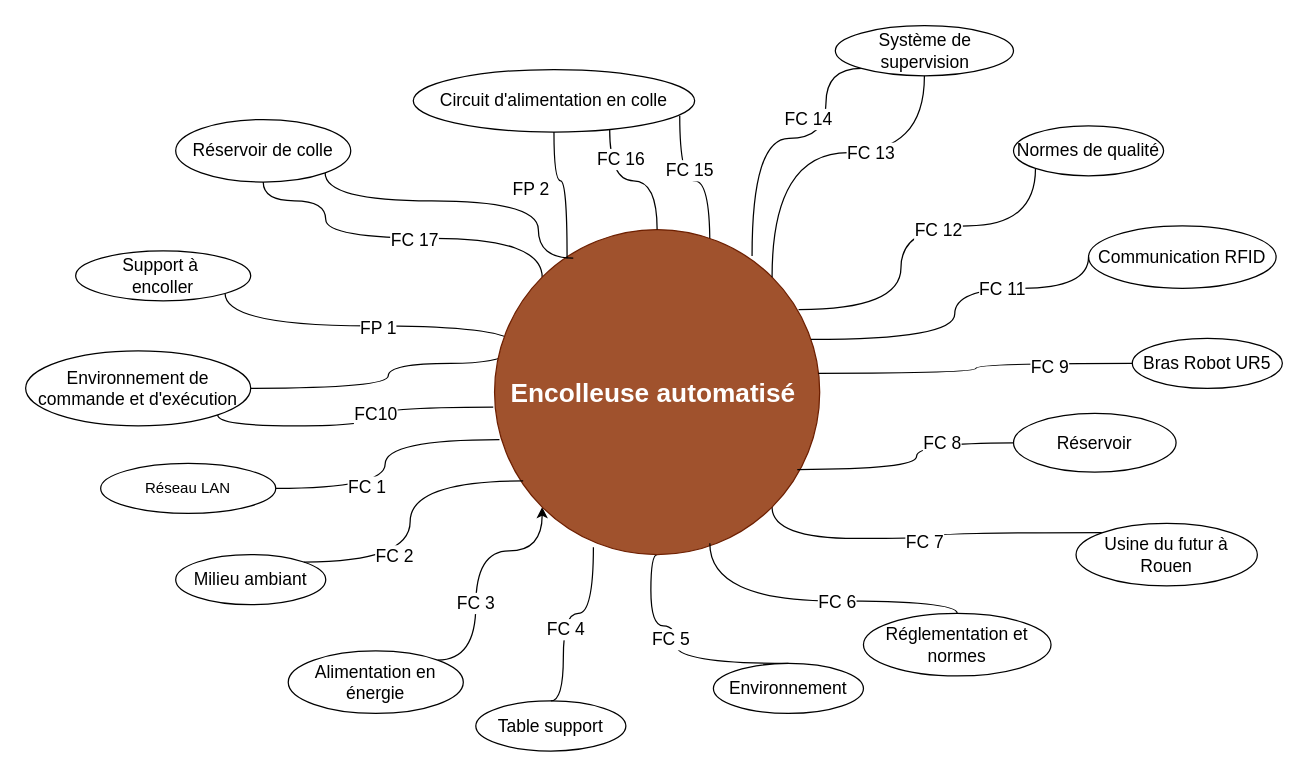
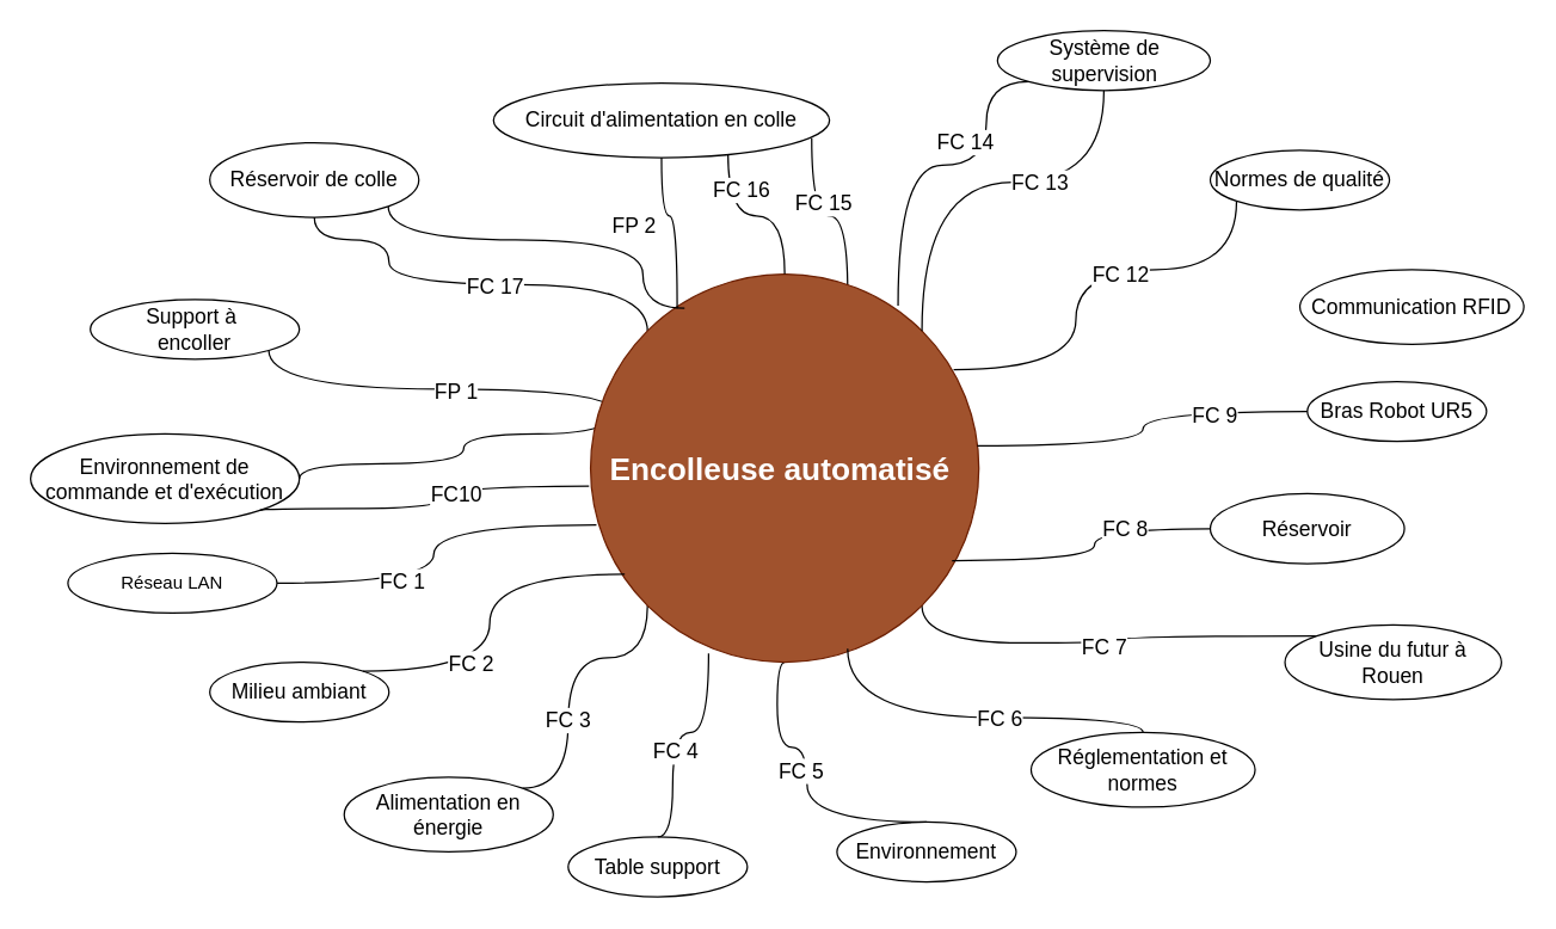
  <mxCell id="0" />
  <mxCell id="1" parent="0" />
  <mxCell id="2" style="edgeStyle=orthogonalEdgeStyle;rounded=0;orthogonalLoop=1;jettySize=auto;html=1;exitX=1;exitY=1;exitDx=0;exitDy=0;entryX=1;entryY=0.5;entryDx=0;entryDy=0;curved=1;endArrow=none;startFill=0;" edge="1" parent="1" source="4" target="8"><mxGeometry relative="1" as="geometry"><Array as="points"><mxPoint x="180" y="260" /><mxPoint x="410" y="260" /><mxPoint x="410" y="290" /><mxPoint x="310" y="290" /><mxPoint x="310" y="310" /></Array></mxGeometry></mxCell>
  <mxCell id="3" value="&lt;span style=&quot;font-size: 14px;&quot;&gt;FP 1&lt;/span&gt;" style="edgeLabel;html=1;align=center;verticalAlign=middle;resizable=0;points=[];" vertex="1" connectable="0" parent="2"><mxGeometry x="-0.426" y="-1" relative="1" as="geometry"><mxPoint as="offset" /></mxGeometry></mxCell>
  <mxCell id="4" value="Support à&amp;nbsp;&lt;div&gt;encoller&lt;/div&gt;" style="ellipse;whiteSpace=wrap;html=1;fontSize=14;" parent="1" vertex="1"><mxGeometry x="60" y="200" width="140" height="40" as="geometry" /></mxCell>
  <mxCell id="5" style="edgeStyle=orthogonalEdgeStyle;rounded=0;orthogonalLoop=1;jettySize=auto;html=1;exitX=0.5;exitY=1;exitDx=0;exitDy=0;entryX=0;entryY=0;entryDx=0;entryDy=0;curved=1;endArrow=none;startFill=0;" edge="1" parent="1" source="7" target="30"><mxGeometry relative="1" as="geometry"><Array as="points"><mxPoint x="260" y="160" /><mxPoint x="260" y="190" /><mxPoint x="433" y="190" /></Array></mxGeometry></mxCell>
  <mxCell id="6" value="&lt;span style=&quot;font-size: 14px;&quot;&gt;FC 17&lt;/span&gt;" style="edgeLabel;html=1;align=center;verticalAlign=middle;resizable=0;points=[];" vertex="1" connectable="0" parent="5"><mxGeometry x="-0.197" y="-1" relative="1" as="geometry"><mxPoint x="45" as="offset" /></mxGeometry></mxCell>
  <mxCell id="7" value="Réservoir de colle" style="ellipse;whiteSpace=wrap;html=1;fontSize=14;" parent="1" vertex="1"><mxGeometry x="140" y="95" width="140" height="50" as="geometry" /></mxCell>
- <mxCell id="8" value="&lt;span style=&quot;font-size: 14px;&quot;&gt;Environnement de commande et d'exécution&lt;/span&gt;" style="ellipse;whiteSpace=wrap;html=1;" parent="1" vertex="1"><mxGeometry x="20" y="280" width="180" height="60" as="geometry" /></mxCell>
- <mxCell id="9" value="Réseau LAN" style="ellipse;whiteSpace=wrap;html=1;" parent="1" vertex="1"><mxGeometry x="80" y="370" width="140" height="40" as="geometry" /></mxCell>
+ <mxCell id="8" value="&lt;span style=&quot;font-size: 14px;&quot;&gt;Environnement de commande et d'exécution&lt;/span&gt;" style="ellipse;whiteSpace=wrap;html=1;" parent="1" vertex="1"><mxGeometry x="20" y="290" width="180" height="60" as="geometry" /></mxCell>
+ <mxCell id="9" value="Réseau LAN" style="ellipse;whiteSpace=wrap;html=1;" parent="1" vertex="1"><mxGeometry x="45" y="370" width="140" height="40" as="geometry" /></mxCell>
  <mxCell id="10" value="Milieu ambiant" style="ellipse;whiteSpace=wrap;html=1;fontSize=14;" parent="1" vertex="1"><mxGeometry x="140" y="443" width="120" height="40" as="geometry" /></mxCell>
- <mxCell id="11" style="edgeStyle=orthogonalEdgeStyle;rounded=0;orthogonalLoop=1;jettySize=auto;html=1;exitX=1;exitY=0;exitDx=0;exitDy=0;entryX=0;entryY=1;entryDx=0;entryDy=0;curved=1;endArrow=classic;startFill=0;" edge="1" parent="1" source="13" target="30"><mxGeometry relative="1" as="geometry"><Array as="points"><mxPoint x="380" y="527" /><mxPoint x="380" y="440" /><mxPoint x="433" y="440" /></Array></mxGeometry></mxCell>
+ <mxCell id="11" style="edgeStyle=orthogonalEdgeStyle;rounded=0;orthogonalLoop=1;jettySize=auto;html=1;exitX=1;exitY=0;exitDx=0;exitDy=0;entryX=0;entryY=1;entryDx=0;entryDy=0;curved=1;endArrow=none;startFill=0;" edge="1" parent="1" source="13" target="30"><mxGeometry relative="1" as="geometry"><Array as="points"><mxPoint x="380" y="527" /><mxPoint x="380" y="440" /><mxPoint x="433" y="440" /></Array></mxGeometry></mxCell>
  <mxCell id="12" value="&lt;span style=&quot;font-size: 14px;&quot;&gt;FC 3&lt;/span&gt;" style="edgeLabel;html=1;align=center;verticalAlign=middle;resizable=0;points=[];" vertex="1" connectable="0" parent="11"><mxGeometry x="-0.264" y="1" relative="1" as="geometry"><mxPoint as="offset" /></mxGeometry></mxCell>
  <mxCell id="13" value="Alimentation en énergie" style="ellipse;whiteSpace=wrap;html=1;fontSize=14;" parent="1" vertex="1"><mxGeometry x="230" y="520" width="140" height="50" as="geometry" /></mxCell>
  <mxCell id="14" value="Table support" style="ellipse;whiteSpace=wrap;html=1;fontSize=14;" parent="1" vertex="1"><mxGeometry x="380" y="560" width="120" height="40" as="geometry" /></mxCell>
  <mxCell id="15" style="edgeStyle=orthogonalEdgeStyle;rounded=0;orthogonalLoop=1;jettySize=auto;html=1;exitX=0.5;exitY=0;exitDx=0;exitDy=0;entryX=0.5;entryY=1;entryDx=0;entryDy=0;curved=1;endArrow=none;startFill=0;" edge="1" parent="1" source="17" target="30"><mxGeometry relative="1" as="geometry"><Array as="points"><mxPoint x="540" y="500" /><mxPoint x="520" y="500" /><mxPoint x="520" y="443" /></Array></mxGeometry></mxCell>
  <mxCell id="16" value="&lt;span style=&quot;font-size: 14px;&quot;&gt;FC 5&lt;/span&gt;" style="edgeLabel;html=1;align=center;verticalAlign=middle;resizable=0;points=[];" vertex="1" connectable="0" parent="15"><mxGeometry x="-0.028" y="1" relative="1" as="geometry"><mxPoint x="-4" y="-12" as="offset" /></mxGeometry></mxCell>
- <mxCell id="17" value="Environnement" style="ellipse;whiteSpace=wrap;html=1;fontSize=14;" parent="1" vertex="1"><mxGeometry x="570" y="530" width="120" height="40" as="geometry" /></mxCell>
+ <mxCell id="17" value="Environnement" style="ellipse;whiteSpace=wrap;html=1;fontSize=14;" parent="1" vertex="1"><mxGeometry x="560" y="550" width="120" height="40" as="geometry" /></mxCell>
  <mxCell id="18" value="Réglementation et normes" style="ellipse;whiteSpace=wrap;html=1;fontSize=14;" parent="1" vertex="1"><mxGeometry x="690" y="490" width="150" height="50" as="geometry" /></mxCell>
  <mxCell id="19" value="Réservoir" style="ellipse;whiteSpace=wrap;html=1;fontSize=14;" parent="1" vertex="1"><mxGeometry x="810" y="330" width="130" height="47" as="geometry" /></mxCell>
  <mxCell id="20" style="edgeStyle=orthogonalEdgeStyle;rounded=0;orthogonalLoop=1;jettySize=auto;html=1;exitX=0;exitY=0;exitDx=0;exitDy=0;entryX=1;entryY=1;entryDx=0;entryDy=0;curved=1;endArrow=none;startFill=0;" edge="1" parent="1" source="21" target="30"><mxGeometry relative="1" as="geometry"><Array as="points"><mxPoint x="751" y="430" /><mxPoint x="617" y="430" /></Array></mxGeometry></mxCell>
  <mxCell id="21" value="Usine du futur à Rouen" style="ellipse;whiteSpace=wrap;html=1;fontSize=14;" parent="1" vertex="1"><mxGeometry x="860" y="418" width="145" height="50" as="geometry" /></mxCell>
  <mxCell id="22" value="FC 7" style="edgeLabel;html=1;align=center;verticalAlign=middle;resizable=0;points=[];fontSize=14;" vertex="1" connectable="0" parent="1"><mxGeometry x="750" y="430.004" as="geometry"><mxPoint x="-12" y="2" as="offset" /></mxGeometry></mxCell>
- <mxCell id="23" value="Bras Robot UR5" style="ellipse;whiteSpace=wrap;html=1;fontSize=14;" vertex="1" parent="1"><mxGeometry x="905" y="270" width="120" height="40" as="geometry" /></mxCell>
+ <mxCell id="23" value="Bras Robot UR5" style="ellipse;whiteSpace=wrap;html=1;fontSize=14;" vertex="1" parent="1"><mxGeometry x="875" y="255" width="120" height="40" as="geometry" /></mxCell>
  <mxCell id="24" value="Communication RFID" style="ellipse;whiteSpace=wrap;html=1;fontSize=14;" vertex="1" parent="1"><mxGeometry x="870" y="180" width="150" height="50" as="geometry" /></mxCell>
  <mxCell id="25" value="Normes de qualité" style="ellipse;whiteSpace=wrap;html=1;fontSize=14;" vertex="1" parent="1"><mxGeometry x="810" width="120" height="40" as="geometry" y="100" /></mxCell>
  <mxCell id="26" style="edgeStyle=orthogonalEdgeStyle;rounded=0;orthogonalLoop=1;jettySize=auto;html=1;exitX=0.947;exitY=0.74;exitDx=0;exitDy=0;entryX=0.662;entryY=0.042;entryDx=0;entryDy=0;curved=1;exitPerimeter=0;entryPerimeter=0;endArrow=none;startFill=0;" edge="1" parent="1" source="28" target="30"><mxGeometry relative="1" as="geometry" /></mxCell>
  <mxCell id="27" value="&lt;span style=&quot;font-size: 14px;&quot;&gt;FC 15&lt;/span&gt;" style="edgeLabel;html=1;align=center;verticalAlign=middle;resizable=0;points=[];" vertex="1" connectable="0" parent="26"><mxGeometry x="-0.305" y="7" relative="1" as="geometry"><mxPoint as="offset" /></mxGeometry></mxCell>
  <mxCell id="28" value="Circuit d'alimentation en colle" style="ellipse;whiteSpace=wrap;html=1;fontSize=14;" vertex="1" parent="1"><mxGeometry x="330" y="55" width="225" height="50" as="geometry" /></mxCell>
  <mxCell id="29" value="FP 2" style="edgeLabel;html=1;align=center;verticalAlign=middle;resizable=0;points=[];fontSize=14;" vertex="1" connectable="0" parent="1"><mxGeometry x="469.998" y="230" as="geometry"><mxPoint x="-46" y="-80" as="offset" /></mxGeometry></mxCell>
  <mxCell id="30" value="&lt;b&gt;&lt;font style=&quot;font-size: 21px;&quot;&gt;Encolleuse automatisé&amp;nbsp;&lt;/font&gt;&lt;/b&gt;" style="ellipse;whiteSpace=wrap;html=1;aspect=fixed;fillColor=#a0522d;strokeColor=#6D1F00;fontColor=#ffffff;fontSize=14;" parent="1" vertex="1"><mxGeometry x="395" y="183" width="260" height="260" as="geometry" /></mxCell>
  <mxCell id="31" style="edgeStyle=orthogonalEdgeStyle;rounded=0;orthogonalLoop=1;jettySize=auto;html=1;exitX=0;exitY=1;exitDx=0;exitDy=0;entryX=0.792;entryY=0.081;entryDx=0;entryDy=0;curved=1;endArrow=none;startFill=0;entryPerimeter=0;" edge="1" parent="1" source="33" target="30"><mxGeometry relative="1" as="geometry"><Array as="points"><mxPoint x="660" y="54" /><mxPoint x="660" y="110" /><mxPoint x="601" y="110" /></Array></mxGeometry></mxCell>
  <mxCell id="32" value="&lt;span style=&quot;font-size: 14px;&quot;&gt;FC 14&lt;/span&gt;" style="edgeLabel;html=1;align=center;verticalAlign=middle;resizable=0;points=[];" vertex="1" connectable="0" parent="31"><mxGeometry x="-0.425" y="-15" relative="1" as="geometry"><mxPoint y="1" as="offset" /></mxGeometry></mxCell>
  <mxCell id="33" value="Système de supervision" style="ellipse;whiteSpace=wrap;html=1;fontSize=14;" vertex="1" parent="1"><mxGeometry x="667.5" y="20" width="142.5" height="40" as="geometry" /></mxCell>
  <mxCell id="34" style="edgeStyle=orthogonalEdgeStyle;rounded=0;orthogonalLoop=1;jettySize=auto;html=1;entryX=0.662;entryY=0.965;entryDx=0;entryDy=0;entryPerimeter=0;curved=1;endArrow=none;startFill=0;" edge="1" parent="1" source="18" target="30"><mxGeometry relative="1" as="geometry"><Array as="points"><mxPoint x="765" y="480" /><mxPoint x="567" y="480" /></Array></mxGeometry></mxCell>
  <mxCell id="35" value="&lt;span style=&quot;font-size: 14px;&quot;&gt;FC 6&lt;/span&gt;" style="edgeLabel;html=1;align=center;verticalAlign=middle;resizable=0;points=[];" vertex="1" connectable="0" parent="34"><mxGeometry x="-0.372" y="-10" relative="1" as="geometry"><mxPoint x="-27" y="10" as="offset" /></mxGeometry></mxCell>
  <mxCell id="36" style="edgeStyle=orthogonalEdgeStyle;rounded=0;orthogonalLoop=1;jettySize=auto;html=1;exitX=0.5;exitY=1;exitDx=0;exitDy=0;entryX=1;entryY=0;entryDx=0;entryDy=0;curved=1;endArrow=none;startFill=0;" edge="1" parent="1" source="33" target="30"><mxGeometry relative="1" as="geometry" /></mxCell>
  <mxCell id="37" value="&lt;span style=&quot;font-size: 14px;&quot;&gt;FC 13&lt;/span&gt;" style="edgeLabel;html=1;align=center;verticalAlign=middle;resizable=0;points=[];" vertex="1" connectable="0" parent="36"><mxGeometry x="-0.259" y="-1" relative="1" as="geometry"><mxPoint y="1" as="offset" /></mxGeometry></mxCell>
  <mxCell id="38" style="edgeStyle=orthogonalEdgeStyle;rounded=0;orthogonalLoop=1;jettySize=auto;html=1;exitX=0;exitY=0.5;exitDx=0;exitDy=0;curved=1;entryX=0.931;entryY=0.738;entryDx=0;entryDy=0;entryPerimeter=0;endArrow=none;startFill=0;" edge="1" parent="1" source="19" target="30"><mxGeometry relative="1" as="geometry"><mxPoint x="640" y="380" as="targetPoint" /></mxGeometry></mxCell>
  <mxCell id="39" value="&lt;span style=&quot;font-size: 14px;&quot;&gt;FC 8&lt;/span&gt;" style="edgeLabel;html=1;align=center;verticalAlign=middle;resizable=0;points=[];" vertex="1" connectable="0" parent="38"><mxGeometry x="-0.453" y="3" relative="1" as="geometry"><mxPoint x="-5" y="-3" as="offset" /></mxGeometry></mxCell>
  <mxCell id="40" style="edgeStyle=orthogonalEdgeStyle;rounded=0;orthogonalLoop=1;jettySize=auto;html=1;exitX=0;exitY=0.5;exitDx=0;exitDy=0;entryX=0.996;entryY=0.442;entryDx=0;entryDy=0;entryPerimeter=0;curved=1;endArrow=none;startFill=0;" edge="1" parent="1" source="23" target="30"><mxGeometry relative="1" as="geometry" /></mxCell>
  <mxCell id="41" value="&lt;span style=&quot;font-size: 14px;&quot;&gt;FC 9&lt;/span&gt;" style="edgeLabel;html=1;align=center;verticalAlign=middle;resizable=0;points=[];" vertex="1" connectable="0" parent="40"><mxGeometry x="-0.483" y="2" relative="1" as="geometry"><mxPoint as="offset" /></mxGeometry></mxCell>
- <mxCell id="42" style="edgeStyle=orthogonalEdgeStyle;rounded=0;orthogonalLoop=1;jettySize=auto;html=1;exitX=0;exitY=0.5;exitDx=0;exitDy=0;entryX=0.973;entryY=0.338;entryDx=0;entryDy=0;entryPerimeter=0;curved=1;endArrow=none;startFill=0;" edge="1" parent="1" source="24" target="30"><mxGeometry relative="1" as="geometry"><Array as="points"><mxPoint x="870" y="230" /><mxPoint x="763" y="230" /><mxPoint x="763" y="271" /></Array></mxGeometry></mxCell>
- <mxCell id="43" value="&lt;span style=&quot;font-size: 14px;&quot;&gt;FC 11&lt;/span&gt;" style="edgeLabel;html=1;align=center;verticalAlign=middle;resizable=0;points=[];" vertex="1" connectable="0" parent="42"><mxGeometry x="-0.34" relative="1" as="geometry"><mxPoint as="offset" /></mxGeometry></mxCell>
  <mxCell id="44" style="edgeStyle=orthogonalEdgeStyle;rounded=0;orthogonalLoop=1;jettySize=auto;html=1;exitX=0;exitY=1;exitDx=0;exitDy=0;entryX=0.935;entryY=0.246;entryDx=0;entryDy=0;entryPerimeter=0;curved=1;endArrow=none;startFill=0;" edge="1" parent="1" source="25" target="30"><mxGeometry relative="1" as="geometry"><Array as="points"><mxPoint x="828" y="180" /><mxPoint x="720" y="180" /><mxPoint x="720" y="247" /></Array></mxGeometry></mxCell>
  <mxCell id="45" value="&lt;span style=&quot;font-size: 14px;&quot;&gt;FC 12&lt;/span&gt;" style="edgeLabel;html=1;align=center;verticalAlign=middle;resizable=0;points=[];" vertex="1" connectable="0" parent="44"><mxGeometry x="-0.183" y="3" relative="1" as="geometry"><mxPoint as="offset" /></mxGeometry></mxCell>
  <mxCell id="46" style="edgeStyle=orthogonalEdgeStyle;rounded=0;orthogonalLoop=1;jettySize=auto;html=1;exitX=0.698;exitY=0.96;exitDx=0;exitDy=0;entryX=0.5;entryY=0;entryDx=0;entryDy=0;curved=1;exitPerimeter=0;endArrow=none;startFill=0;" edge="1" parent="1" source="28" target="30"><mxGeometry relative="1" as="geometry" /></mxCell>
  <mxCell id="47" value="&lt;span style=&quot;font-size: 14px;&quot;&gt;FC 16&lt;/span&gt;" style="edgeLabel;html=1;align=center;verticalAlign=middle;resizable=0;points=[];" vertex="1" connectable="0" parent="46"><mxGeometry x="-0.432" y="-1" relative="1" as="geometry"><mxPoint x="9" y="-10" as="offset" /></mxGeometry></mxCell>
  <mxCell id="48" style="edgeStyle=orthogonalEdgeStyle;rounded=0;orthogonalLoop=1;jettySize=auto;html=1;exitX=1;exitY=1;exitDx=0;exitDy=0;entryX=-0.004;entryY=0.546;entryDx=0;entryDy=0;entryPerimeter=0;curved=1;endArrow=none;startFill=0;" edge="1" parent="1" source="8" target="30"><mxGeometry relative="1" as="geometry"><Array as="points"><mxPoint x="174" y="340" /><mxPoint x="298" y="340" /><mxPoint x="298" y="325" /></Array></mxGeometry></mxCell>
  <mxCell id="49" value="&lt;span style=&quot;font-size: 14px;&quot;&gt;FC10&lt;/span&gt;" style="edgeLabel;html=1;align=center;verticalAlign=middle;resizable=0;points=[];" vertex="1" connectable="0" parent="48"><mxGeometry x="-0.141" y="-4" relative="1" as="geometry"><mxPoint x="30" y="-14" as="offset" /></mxGeometry></mxCell>
  <mxCell id="50" style="edgeStyle=orthogonalEdgeStyle;rounded=0;orthogonalLoop=1;jettySize=auto;html=1;exitX=1;exitY=0.5;exitDx=0;exitDy=0;entryX=0.015;entryY=0.646;entryDx=0;entryDy=0;entryPerimeter=0;curved=1;endArrow=none;startFill=0;" edge="1" parent="1" source="9" target="30"><mxGeometry relative="1" as="geometry" /></mxCell>
  <mxCell id="51" value="&lt;span style=&quot;font-size: 14px;&quot;&gt;FC 1&lt;/span&gt;" style="edgeLabel;html=1;align=center;verticalAlign=middle;resizable=0;points=[];" vertex="1" connectable="0" parent="50"><mxGeometry x="-0.343" y="2" relative="1" as="geometry"><mxPoint as="offset" /></mxGeometry></mxCell>
  <mxCell id="52" style="edgeStyle=orthogonalEdgeStyle;rounded=0;orthogonalLoop=1;jettySize=auto;html=1;exitX=1;exitY=0;exitDx=0;exitDy=0;entryX=0.088;entryY=0.773;entryDx=0;entryDy=0;entryPerimeter=0;curved=1;endArrow=none;startFill=0;" edge="1" parent="1" source="10" target="30"><mxGeometry relative="1" as="geometry" /></mxCell>
  <mxCell id="53" value="&lt;span style=&quot;font-size: 14px;&quot;&gt;FC 2&lt;/span&gt;" style="edgeLabel;html=1;align=center;verticalAlign=middle;resizable=0;points=[];" vertex="1" connectable="0" parent="52"><mxGeometry x="-0.405" y="5" relative="1" as="geometry"><mxPoint as="offset" /></mxGeometry></mxCell>
  <mxCell id="54" style="edgeStyle=orthogonalEdgeStyle;rounded=0;orthogonalLoop=1;jettySize=auto;html=1;exitX=0.5;exitY=0;exitDx=0;exitDy=0;entryX=0.304;entryY=0.977;entryDx=0;entryDy=0;entryPerimeter=0;curved=1;endArrow=none;startFill=0;" edge="1" parent="1" source="14" target="30"><mxGeometry relative="1" as="geometry"><mxPoint x="370" y="540" as="sourcePoint" /><Array as="points"><mxPoint x="450" y="560" /><mxPoint x="450" y="490" /><mxPoint x="474" y="490" /></Array></mxGeometry></mxCell>
  <mxCell id="55" value="&lt;span style=&quot;font-size: 14px;&quot;&gt;FC 4&lt;/span&gt;" style="edgeLabel;html=1;align=center;verticalAlign=middle;resizable=0;points=[];" vertex="1" connectable="0" parent="54"><mxGeometry x="-0.13" y="-1" relative="1" as="geometry"><mxPoint as="offset" /></mxGeometry></mxCell>
  <mxCell id="56" style="edgeStyle=orthogonalEdgeStyle;rounded=0;orthogonalLoop=1;jettySize=auto;html=1;exitX=1;exitY=1;exitDx=0;exitDy=0;entryX=0.242;entryY=0.088;entryDx=0;entryDy=0;entryPerimeter=0;curved=1;endArrow=none;startFill=0;" edge="1" parent="1" source="7" target="30"><mxGeometry relative="1" as="geometry"><Array as="points"><mxPoint x="260" y="160" /><mxPoint x="430" y="160" /><mxPoint x="430" y="206" /></Array></mxGeometry></mxCell>
  <mxCell id="57" style="edgeStyle=orthogonalEdgeStyle;rounded=0;orthogonalLoop=1;jettySize=auto;html=1;exitX=0.5;exitY=1;exitDx=0;exitDy=0;entryX=0.223;entryY=0.088;entryDx=0;entryDy=0;entryPerimeter=0;curved=1;endArrow=none;startFill=0;" edge="1" parent="1" source="28" target="30"><mxGeometry relative="1" as="geometry" /></mxCell>
